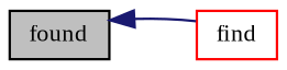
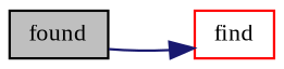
  digraph {
    rankdir=LR
    fontname="Liberation Serif"
    node [fontname="Liberation Serif" fontsize=10 shape=record]
    n1 [color=black fillcolor=grey75 fontcolor=black height=0.2 label=found style=filled width=0.4]
    n2 [color=red height=0.2 label=find width=0.4]
-   n2 -> n1 [color=midnightblue fontname="Liberation Serif" fontsize=10 labelfontname=FreeSans labelfontsize=10 style=solid]
+   n1 -> n2 [color=midnightblue fontname="Liberation Serif" fontsize=10 labelfontname=FreeSans labelfontsize=10 style=solid]
  }
